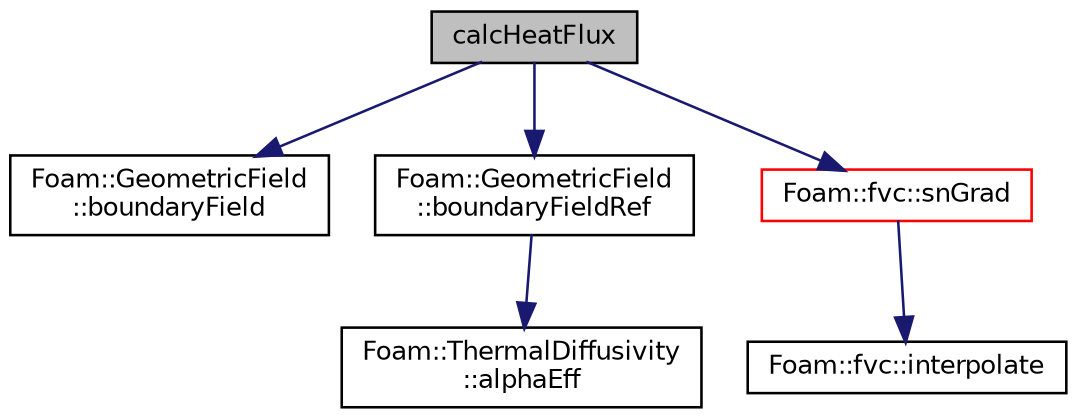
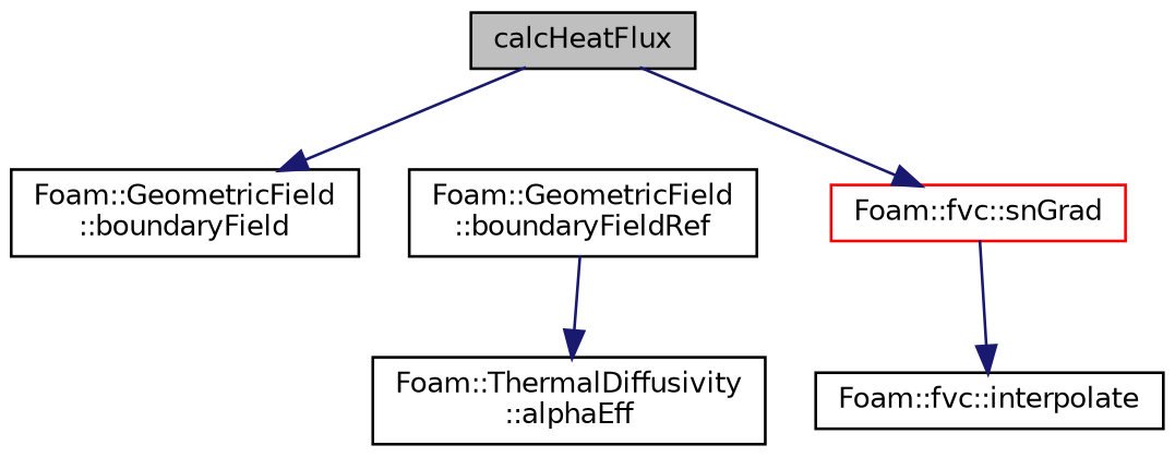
  digraph {
    rankdir=TB
    node [color=black fontname=Helvetica fontsize=10 shape=record]
    edge [color=midnightblue fontname=Helvetica fontsize=10 labelfontname=Helvetica labelfontsize=10 style=solid]
    n1 [fillcolor=grey75 fontcolor=black height=0.2 label=calcHeatFlux style=filled width=0.4]
    n2 [height=0.2 label="Foam::GeometricField\l::boundaryField" width=0.4]
    n3 [height=0.2 label="Foam::GeometricField\l::boundaryFieldRef" width=0.4]
    n4 [color=red height=0.2 label="Foam::fvc::snGrad" width=0.4]
    n5 [height=0.2 label="Foam::ThermalDiffusivity\l::alphaEff" width=0.4]
    n6 [height=0.2 label="Foam::fvc::interpolate" width=0.4]
    n1 -> n2
-   n1 -> n3
    n1 -> n4
    n3 -> n5
    n4 -> n6
  }
